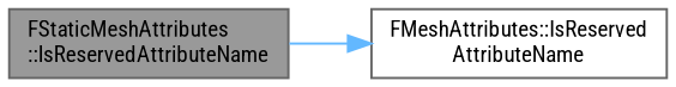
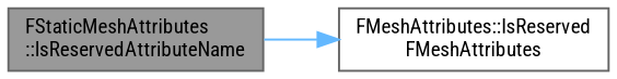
  digraph {
    rankdir=LR
    fontname="Roboto Condensed"
    node [fontname="Roboto Condensed" fontsize=10 shape=box style=filled]
    n1 [color=gray40 fillcolor=grey60 fontcolor=black height=0.2 label="FStaticMeshAttributes\l::IsReservedAttributeName" width=0.4]
-   n2 [color=grey40 fillcolor=white height=0.2 label="FMeshAttributes::IsReserved\lAttributeName" width=0.4]
+   n2 [color=grey40 fillcolor=white height=0.2 label="FMeshAttributes::IsReserved\lFMeshAttributes" width=0.4]
    n1 -> n2 [color=steelblue1 fontname="Roboto Condensed" fontsize=10 labelfontname=Helvetica labelfontsize=10 style=solid]
  }
